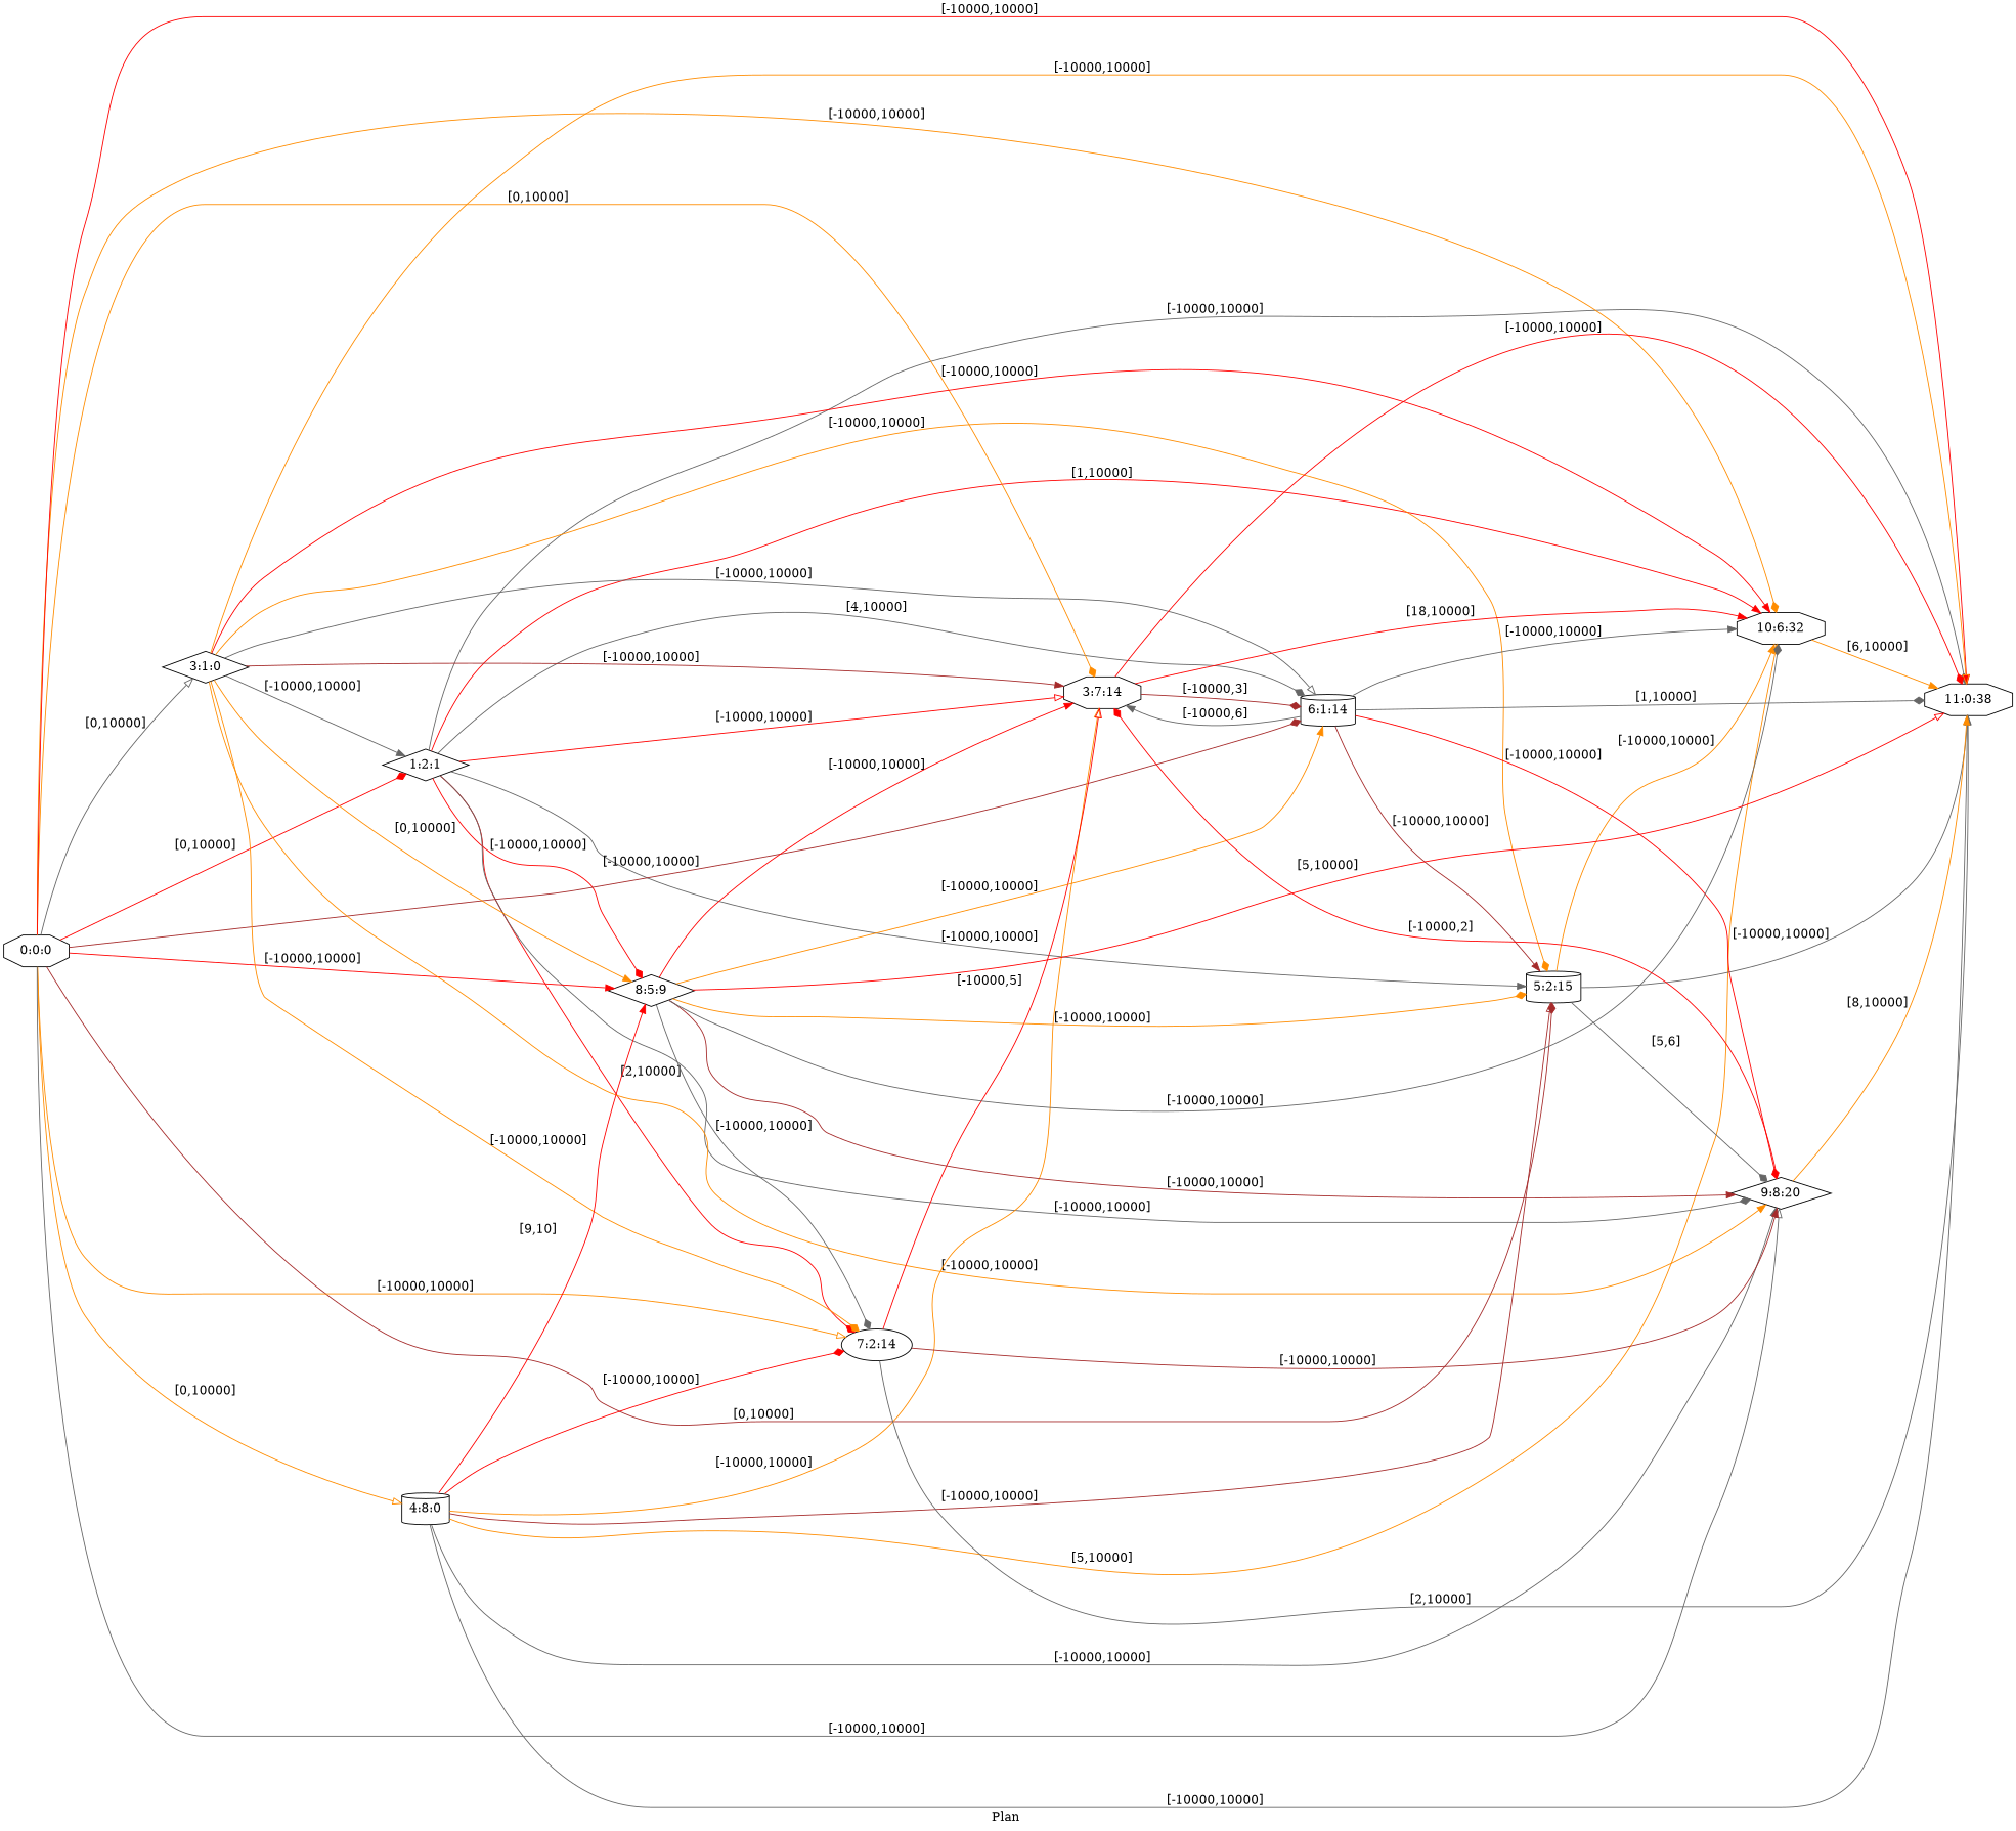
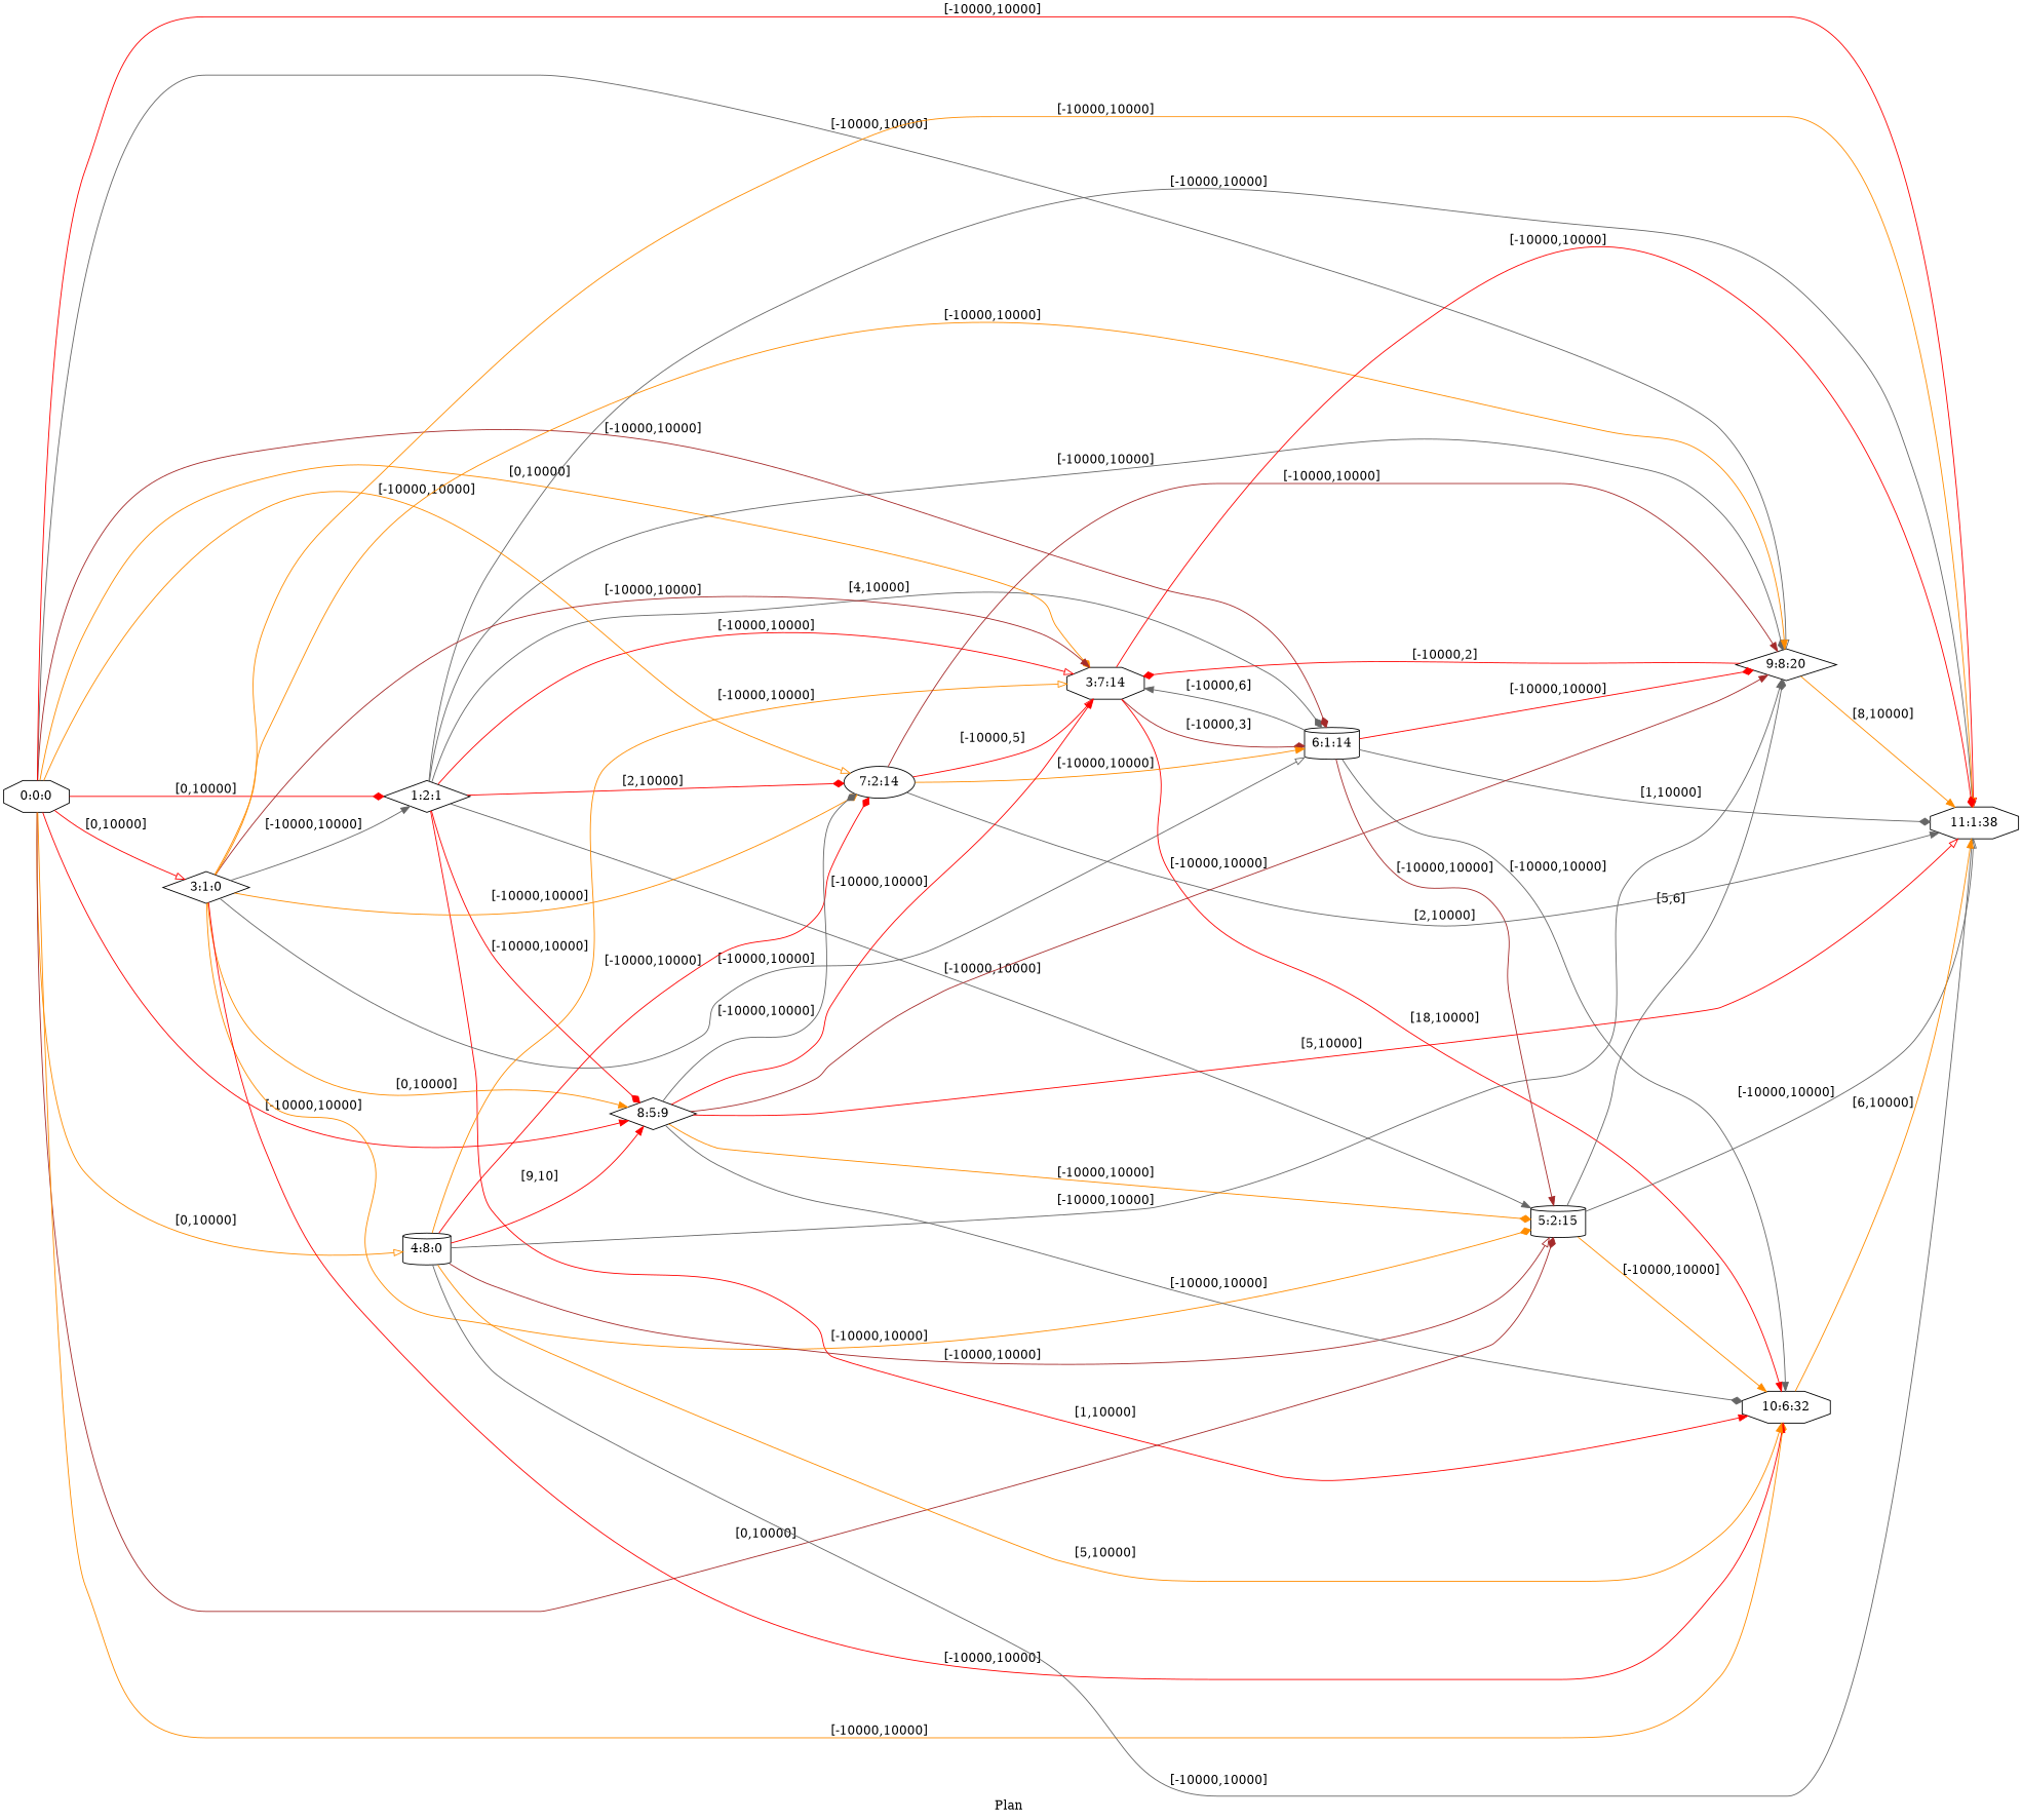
  digraph {
    fldt=0.711991
    label="Plan "
    nodesep=.45
    rankdir=LR
    node [shape=diamond]
    edge [arrowhead=normal color=red]
    "1:2:1"
    "0:0:0" [shape=octagon]
    n3 [label="3:1:0"]
    "3:7:14" [shape=octagon]
    "4:8:0" [shape=cylinder]
    "5:2:15" [shape=cylinder]
    "6:1:14" [shape=cylinder]
    "7:2:14" [shape=ellipse]
    "8:5:9"
    "9:8:20"
    "10:6:32" [shape=octagon]
-   "11:0:38" [shape=octagon]
+   "11:0:38" [shape=octagon label="11:1:38"]
    "1:2:1" -> "3:7:14" [arrowhead=onormal label="[-10000,10000]"]
    "1:2:1" -> "5:2:15" [color=gray40 label="[-10000,10000]"]
    "1:2:1" -> "6:1:14" [arrowhead=diamond color=gray40 label="[4,10000]"]
    "1:2:1" -> "7:2:14" [arrowhead=diamond label="[2,10000]"]
    "1:2:1" -> "8:5:9" [arrowhead=diamond label="[-10000,10000]"]
    "1:2:1" -> "9:8:20" [arrowhead=diamond color=gray40 label="[-10000,10000]"]
    "1:2:1" -> "10:6:32" [label="[1,10000]"]
    "1:2:1" -> "11:0:38" [arrowhead=diamond color=gray40 label="[-10000,10000]"]
    "0:0:0" -> "1:2:1" [arrowhead=diamond label="[0,10000]"]
-   "0:0:0" -> n3 [arrowhead=onormal color=gray40 label="[0,10000]"]
+   "0:0:0" -> n3 [arrowhead=onormal label="[0,10000]"]
    "0:0:0" -> "3:7:14" [arrowhead=diamond color=darkorange label="[0,10000]"]
    "0:0:0" -> "4:8:0" [arrowhead=onormal color=darkorange label="[0,10000]"]
    "0:0:0" -> "5:2:15" [arrowhead=diamond color=brown label="[0,10000]"]
    "0:0:0" -> "6:1:14" [arrowhead=diamond color=brown label="[-10000,10000]"]
    "0:0:0" -> "7:2:14" [arrowhead=onormal color=darkorange label="[-10000,10000]"]
    "0:0:0" -> "8:5:9" [label="[-10000,10000]"]
    "0:0:0" -> "9:8:20" [arrowhead=onormal color=gray40 label="[-10000,10000]"]
    "0:0:0" -> "10:6:32" [arrowhead=diamond color=darkorange label="[-10000,10000]"]
    "0:0:0" -> "11:0:38" [label="[-10000,10000]"]
    n3 -> "1:2:1" [color=gray40 label="[-10000,10000]"]
    n3 -> "3:7:14" [color=brown label="[-10000,10000]"]
    n3 -> "5:2:15" [arrowhead=diamond color=darkorange label="[-10000,10000]"]
    n3 -> "6:1:14" [arrowhead=onormal color=gray40 label="[-10000,10000]"]
    n3 -> "7:2:14" [arrowhead=diamond color=darkorange label="[-10000,10000]"]
    n3 -> "8:5:9" [color=darkorange label="[0,10000]"]
    n3 -> "9:8:20" [color=darkorange label="[-10000,10000]"]
    n3 -> "10:6:32" [label="[-10000,10000]"]
    n3 -> "11:0:38" [arrowhead=onormal color=darkorange label="[-10000,10000]"]
    "3:7:14" -> "6:1:14" [arrowhead=diamond color=brown label="[-10000,3]"]
    "3:7:14" -> "10:6:32" [label="[18,10000]"]
    "3:7:14" -> "11:0:38" [arrowhead=diamond label="[-10000,10000]"]
    "4:8:0" -> "3:7:14" [arrowhead=onormal color=darkorange label="[-10000,10000]"]
    "4:8:0" -> "5:2:15" [arrowhead=onormal color=brown label="[-10000,10000]"]
    "4:8:0" -> "7:2:14" [arrowhead=diamond label="[-10000,10000]"]
    "4:8:0" -> "8:5:9" [label="[9,10]"]
    "4:8:0" -> "9:8:20" [color=gray40 label="[-10000,10000]"]
    "4:8:0" -> "10:6:32" [color=darkorange label="[5,10000]"]
    "4:8:0" -> "11:0:38" [arrowhead=onormal color=gray40 label="[-10000,10000]"]
    "5:2:15" -> "9:8:20" [arrowhead=diamond color=gray40 label="[5,6]"]
    "5:2:15" -> "10:6:32" [color=darkorange label="[-10000,10000]"]
    "5:2:15" -> "11:0:38" [arrowhead=onormal color=gray40 label="[-10000,10000]"]
    "6:1:14" -> "3:7:14" [color=gray40 label="[-10000,6]"]
    "6:1:14" -> "5:2:15" [color=brown label="[-10000,10000]"]
    "6:1:14" -> "9:8:20" [arrowhead=diamond label="[-10000,10000]"]
    "6:1:14" -> "10:6:32" [color=gray40 label="[-10000,10000]"]
    "6:1:14" -> "11:0:38" [arrowhead=diamond color=gray40 label="[1,10000]"]
    "7:2:14" -> "3:7:14" [arrowhead=onormal label="[-10000,5]"]
    "7:2:14" -> "9:8:20" [color=brown label="[-10000,10000]"]
    "7:2:14" -> "11:0:38" [color=gray40 label="[2,10000]"]
    "8:5:9" -> "3:7:14" [label="[-10000,10000]"]
    "8:5:9" -> "5:2:15" [arrowhead=diamond color=darkorange label="[-10000,10000]"]
-   "8:5:9" -> "6:1:14" [color=darkorange label="[-10000,10000]"]
+   "7:2:14" -> "6:1:14" [color=darkorange label="[-10000,10000]"]
    "8:5:9" -> "7:2:14" [arrowhead=diamond color=gray40 label="[-10000,10000]"]
    "8:5:9" -> "9:8:20" [color=brown label="[-10000,10000]"]
    "8:5:9" -> "10:6:32" [arrowhead=diamond color=gray40 label="[-10000,10000]"]
    "8:5:9" -> "11:0:38" [arrowhead=onormal label="[5,10000]"]
    "9:8:20" -> "3:7:14" [arrowhead=diamond label="[-10000,2]"]
    "9:8:20" -> "11:0:38" [color=darkorange label="[8,10000]"]
    "10:6:32" -> "11:0:38" [color=darkorange label="[6,10000]"]
  }
